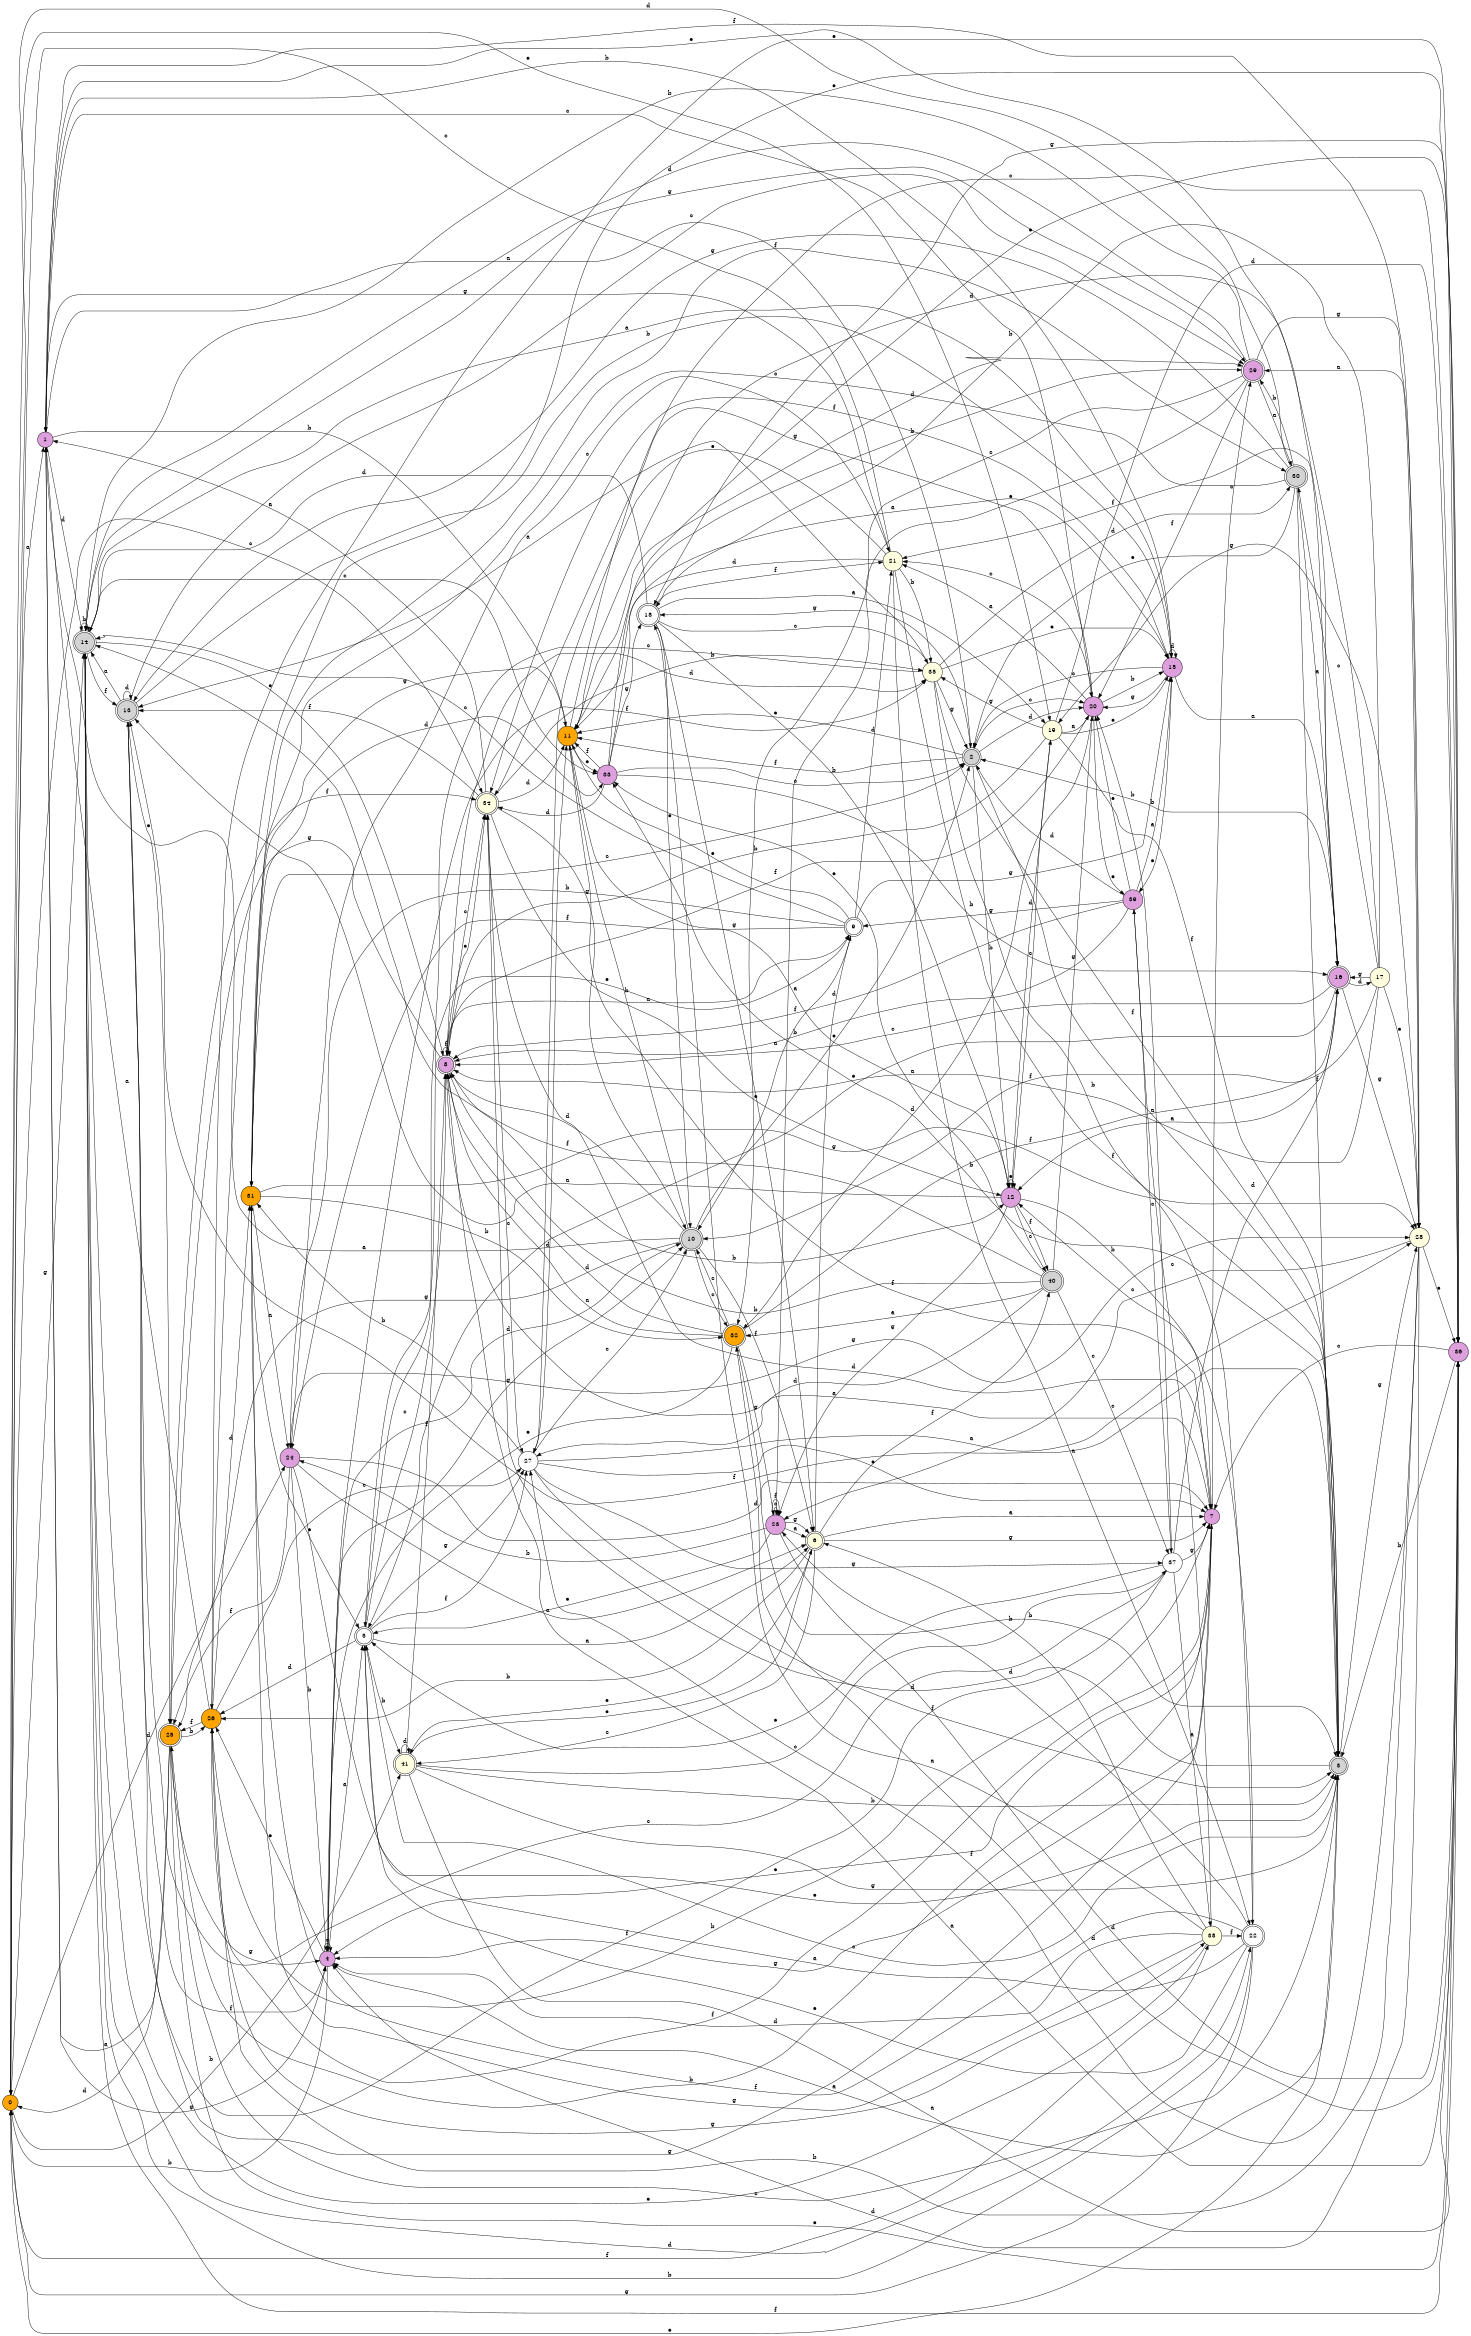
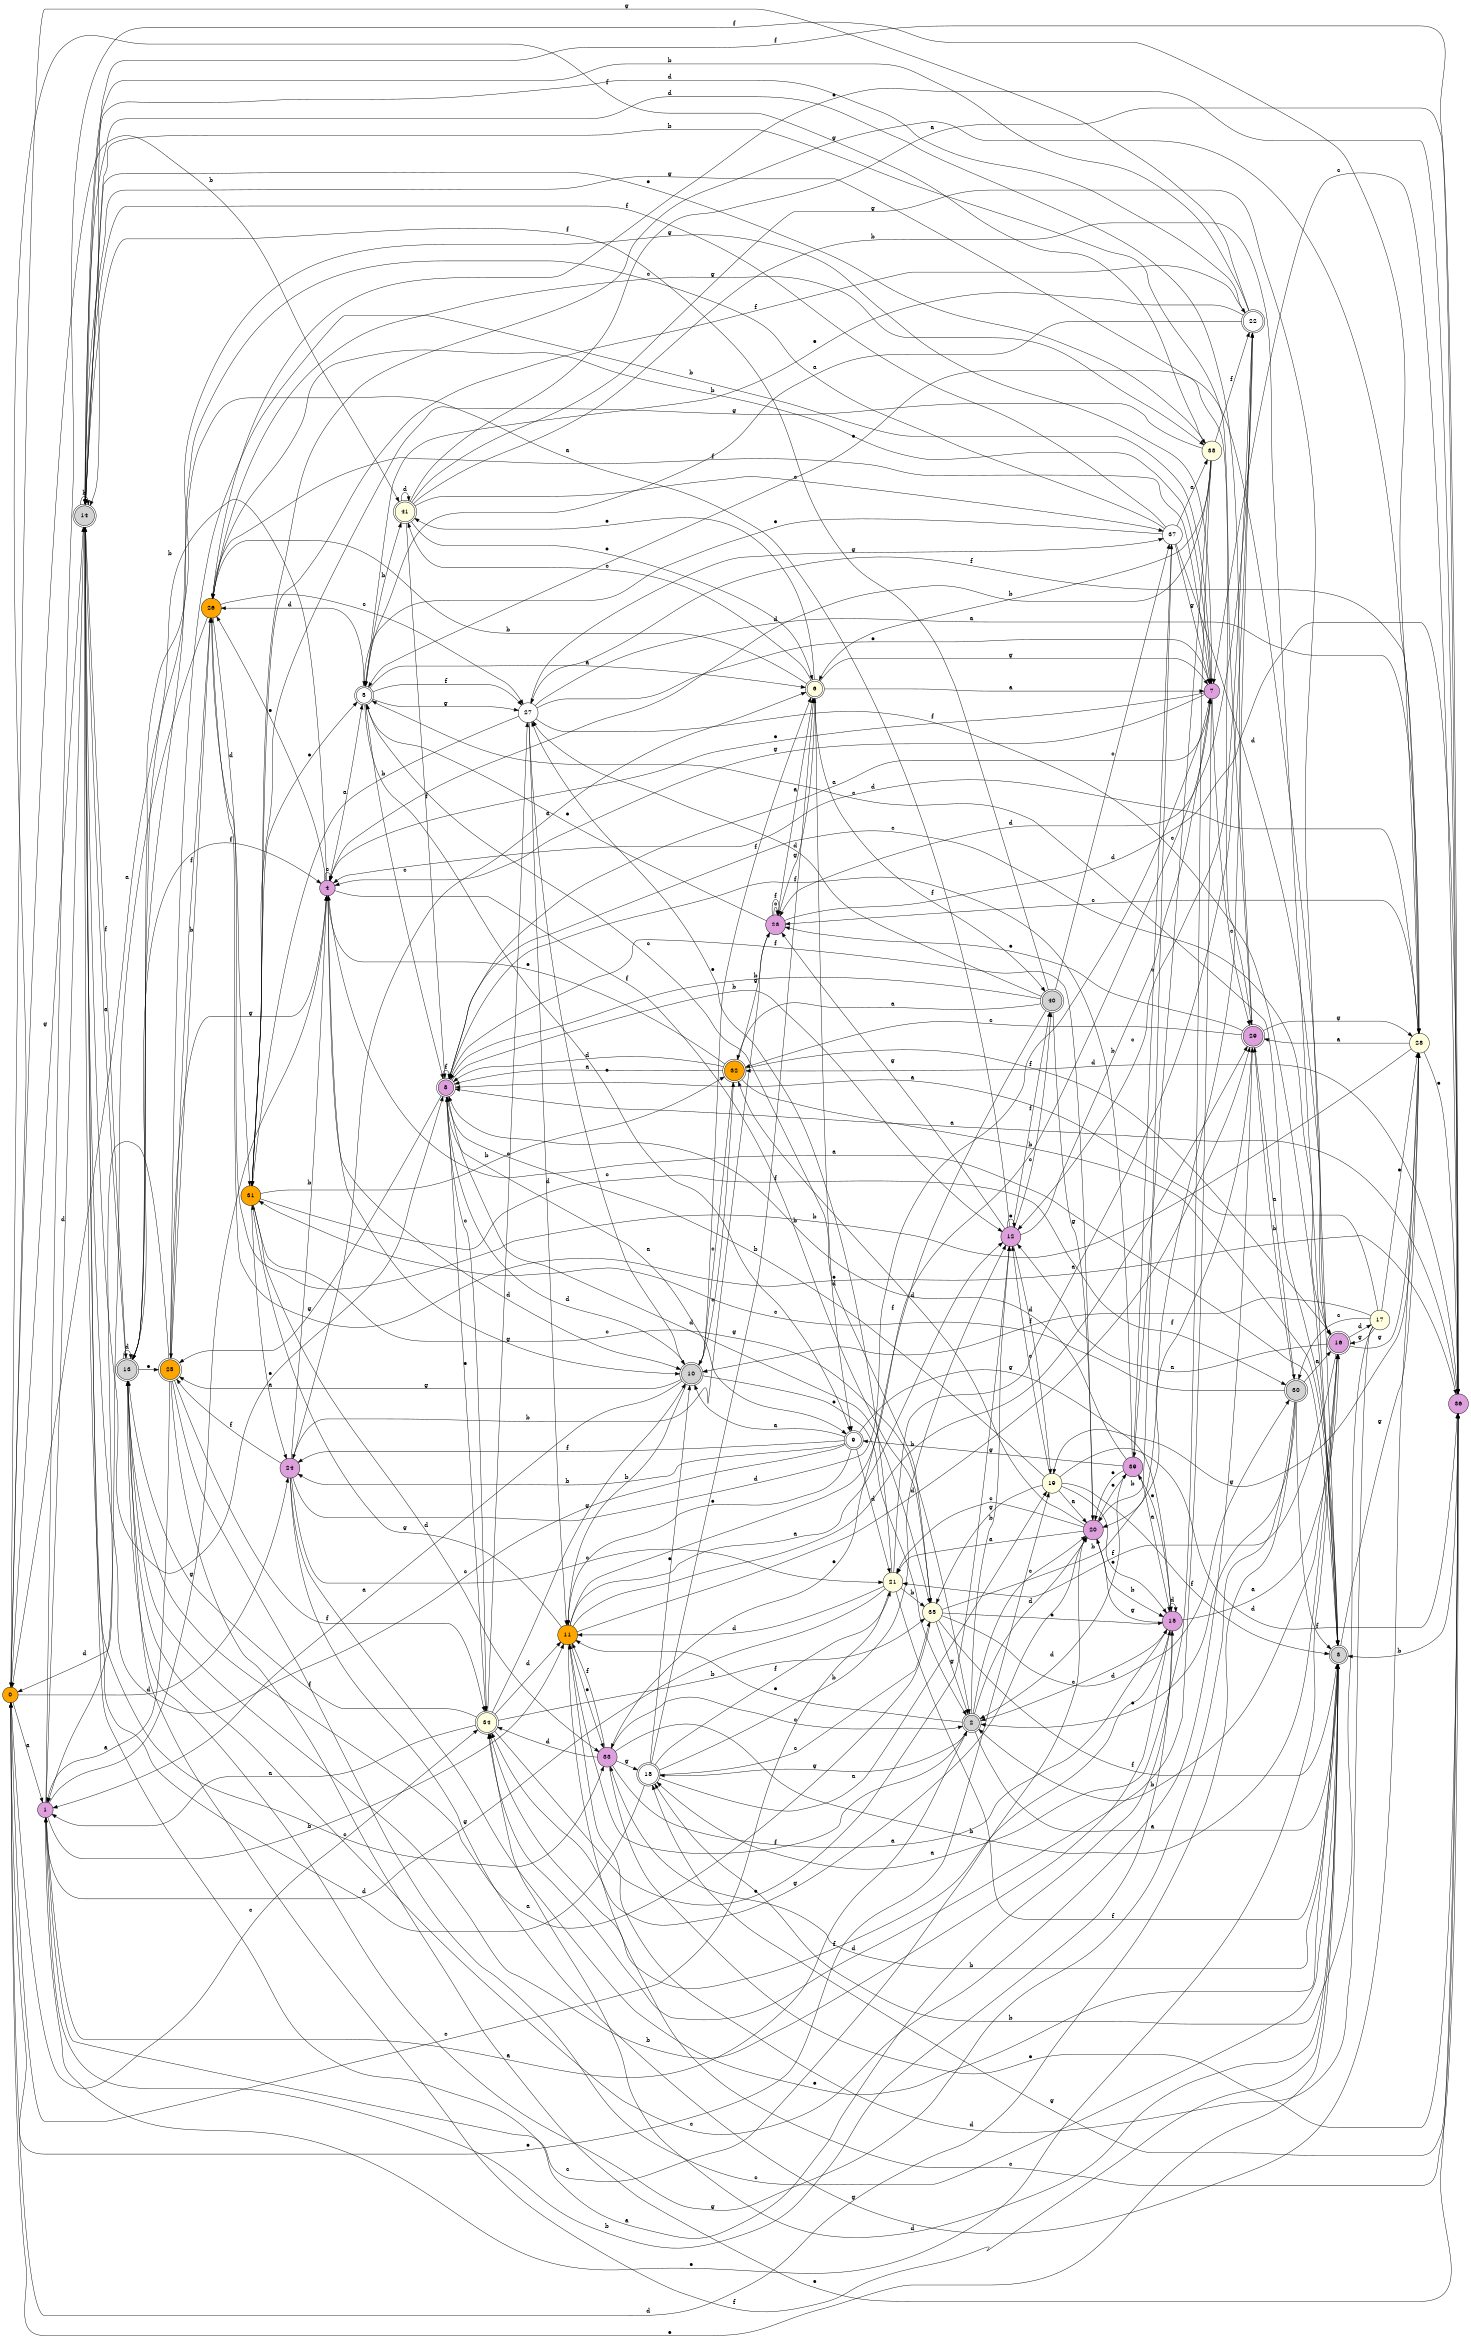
  digraph {
    rankdir=LR
    node [color=black fillcolor=plum shape=circle style=filled]
    n1 [fillcolor=orange label=0]
    n2 [label=1]
    n3 [fillcolor=lightgrey label=14 shape=doublecircle style="rounded,filled"]
    n4 [fillcolor=lightyellow label=19]
    n5 [label=24]
    n6 [fillcolor=lightyellow label=34 shape=doublecircle style="rounded,filled"]
    n7 [fillcolor=lightyellow label=38]
    n8 [fillcolor=lightyellow label=41 shape=doublecircle style="rounded,filled"]
    n9 [fillcolor=lightgrey label=2 shape=doublecircle style="rounded,filled"]
    n10 [label=4]
    n11 [fillcolor=orange label=11]
    n12 [label=16 shape=doublecircle style="rounded,filled"]
    n13 [label=20]
    n14 [fillcolor=lightyellow label=28]
    n15 [fillcolor=lightgrey label=13 shape=doublecircle style="rounded,filled"]
    n16 [label=33]
    n17 [label=8 shape=doublecircle style="rounded,filled"]
    n18 [label=29 shape=doublecircle style="rounded,filled"]
    n19 [label=15]
    n20 [fillcolor=white label=22 shape=doublecircle style="rounded,filled"]
    n21 [fillcolor=lightgrey label=3 shape=doublecircle style="rounded,filled"]
    n22 [label=12]
    n23 [fillcolor=lightyellow label=35]
    n24 [label=36]
    n25 [fillcolor=lightyellow label=6 shape=doublecircle style="rounded,filled"]
    n26 [label=7]
    n27 [fillcolor=orange label=25 shape=doublecircle style="rounded,filled"]
    n28 [fillcolor=lightyellow label=21]
    n29 [fillcolor=lightgrey label=10 shape=doublecircle style="rounded,filled"]
    n30 [fillcolor=white label=27]
    n31 [fillcolor=white label=18 shape=doublecircle style="rounded,filled"]
    n32 [fillcolor=orange label=31]
    n33 [label=39]
    n34 [fillcolor=white label=37]
    n35 [fillcolor=white label=5 shape=doublecircle style="rounded,filled"]
    n36 [fillcolor=orange label=26]
    n37 [fillcolor=lightyellow label=17]
    n38 [fillcolor=orange label=32 shape=doublecircle style="rounded,filled"]
    n39 [label=23]
    n40 [fillcolor=lightgrey label=40 shape=doublecircle style="rounded,filled"]
    n41 [fillcolor=white label=9 shape=doublecircle style="rounded,filled"]
    n42 [fillcolor=lightgrey label=30 shape=doublecircle style="rounded,filled"]
    n1 -> n2 [label=a]
    n1 -> n3 [label=g]
    n1 -> n4 [label=e]
    n1 -> n5 [label=d]
    n1 -> n6 [label=c]
    n1 -> n7 [label=f]
    n1 -> n8 [label=b]
    n2 -> n3 [label=d]
    n2 -> n9 [label=a]
    n2 -> n10 [label=g]
    n2 -> n11 [label=b]
    n2 -> n12 [label=e]
    n2 -> n13 [label=c]
    n2 -> n14 [label=f]
    n3 -> n3 [label=b]
    n3 -> n15 [label=f]
    n3 -> n16 [label=c]
    n3 -> n17 [label=e]
    n3 -> n18 [label=g]
    n3 -> n19 [label=a]
    n3 -> n20 [label=d]
    n4 -> n13 [label=a]
    n4 -> n17 [label=b]
    n4 -> n19 [label=e]
    n4 -> n21 [label=f]
    n4 -> n22 [label=c]
    n4 -> n23 [label=g]
    n4 -> n24 [label=d]
    n5 -> n10 [label=b]
    n5 -> n14 [label=g]
    n5 -> n21 [label=e]
    n5 -> n25 [label=a]
    n5 -> n26 [label=d]
    n5 -> n27 [label=f]
    n5 -> n28 [label=c]
    n6 -> n2 [label=a]
    n6 -> n11 [label=d]
    n6 -> n15 [label=f]
    n6 -> n22 [label=e]
    n6 -> n23 [label=b]
    n6 -> n29 [label=g]
    n6 -> n30 [label=c]
    n7 -> n3 [label=e]
    n7 -> n10 [label=d]
    n7 -> n20 [label=f]
    n7 -> n25 [label=b]
    n7 -> n31 [label=a]
    n7 -> n32 [label=g]
    n7 -> n33 [label=c]
    n8 -> n8 [label=d]
    n8 -> n17 [label=f]
    n8 -> n21 [label=b]
    n8 -> n21 [label=g]
    n8 -> n24 [label=a]
    n8 -> n25 [label=e]
    n8 -> n34 [label=c]
    n9 -> n11 [label=e]
    n9 -> n11 [label=f]
    n9 -> n13 [label=c]
    n9 -> n13 [label=d]
    n9 -> n21 [label=a]
    n9 -> n22 [label=b]
    n9 -> n31 [label=g]
    n10 -> n1 [label=b]
    n10 -> n10 [label=c]
    n10 -> n23 [label=f]
    n10 -> n29 [label=d]
    n10 -> n29 [label=g]
    n10 -> n35 [label=a]
    n10 -> n36 [label=e]
    n11 -> n16 [label=e]
    n11 -> n18 [label=b]
    n11 -> n18 [label=d]
    n11 -> n22 [label=a]
    n11 -> n24 [label=c]
    n11 -> n26 [label=f]
    n11 -> n32 [label=g]
    n12 -> n9 [label=b]
    n12 -> n14 [label=g]
    n12 -> n17 [label=c]
    n12 -> n22 [label=a]
    n12 -> n28 [label=f]
    n12 -> n35 [label=e]
    n12 -> n37 [label=d]
    n13 -> n6 [label=g]
    n13 -> n17 [label=f]
    n13 -> n19 [label=b]
    n13 -> n28 [label=a]
    n13 -> n28 [label=c]
    n13 -> n33 [label=e]
    n13 -> n38 [label=d]
    n14 -> n4 [label=g]
    n14 -> n10 [label=d]
    n14 -> n18 [label=a]
    n14 -> n24 [label=e]
    n14 -> n30 [label=f]
    n14 -> n36 [label=b]
    n14 -> n39 [label=c]
    n15 -> n3 [label=a]
    n15 -> n10 [label=f]
    n15 -> n15 [label=d]
    n15 -> n18 [label=c]
    n15 -> n19 [label=b]
    n15 -> n26 [label=g]
    n15 -> n27 [label=e]
    n16 -> n6 [label=d]
    n16 -> n9 [label=c]
    n16 -> n11 [label=f]
    n16 -> n12 [label=b]
    n16 -> n19 [label=a]
    n16 -> n24 [label=e]
    n16 -> n31 [label=g]
    n17 -> n6 [label=c]
    n17 -> n6 [label=e]
    n17 -> n17 [label=f]
    n17 -> n22 [label=b]
    n17 -> n23 [label=d]
    n17 -> n27 [label=g]
    n17 -> n41 [label=a]
    n18 -> n3 [label=b]
    n18 -> n3 [label=d]
    n18 -> n13 [label=f]
    n18 -> n14 [label=g]
    n18 -> n38 [label=c]
    n18 -> n39 [label=e]
    n18 -> n42 [label=a]
    n19 -> n2 [label=b]
    n19 -> n6 [label=f]
    n19 -> n9 [label=c]
    n19 -> n12 [label=a]
    n19 -> n13 [label=g]
    n19 -> n19 [label=d]
    n19 -> n33 [label=e]
    n20 -> n1 [label=g]
    n20 -> n3 [label=b]
    n20 -> n22 [label=c]
    n20 -> n32 [label=f]
    n20 -> n35 [label=a]
    n20 -> n35 [label=e]
    n20 -> n39 [label=d]
    n21 -> n1 [label=e]
    n21 -> n6 [label=d]
    n21 -> n10 [label=a]
    n21 -> n14 [label=g]
    n21 -> n15 [label=f]
    n21 -> n16 [label=b]
    n21 -> n35 [label=c]
    n22 -> n4 [label=d]
    n22 -> n15 [label=a]
    n22 -> n22 [label=e]
    n22 -> n26 [label=b]
    n22 -> n39 [label=g]
    n22 -> n40 [label=c]
    n22 -> n40 [label=f]
    n23 -> n9 [label=g]
    n23 -> n15 [label=a]
    n23 -> n19 [label=e]
    n23 -> n20 [label=b]
    n23 -> n21 [label=f]
    n23 -> n35 [label=c]
    n23 -> n42 [label=d]
    n24 -> n3 [label=f]
    n24 -> n17 [label=a]
    n24 -> n21 [label=b]
    n24 -> n26 [label=c]
    n24 -> n31 [label=g]
    n24 -> n36 [label=e]
    n24 -> n38 [label=d]
    n25 -> n8 [label=c]
    n25 -> n8 [label=e]
    n25 -> n26 [label=a]
    n25 -> n26 [label=g]
    n25 -> n36 [label=b]
    n25 -> n40 [label=f]
    n25 -> n41 [label=d]
    n26 -> n6 [label=d]
    n26 -> n10 [label=e]
    n26 -> n10 [label=g]
    n26 -> n17 [label=a]
    n26 -> n18 [label=c]
-   n26 -> n27 [label=b]
+   n27 -> n26 [label=b]
    n26 -> n36 [label=f]
    n27 -> n1 [label=d]
    n27 -> n2 [label=a]
    n27 -> n6 [label=f]
    n27 -> n10 [label=g]
    n27 -> n21 [label=c]
    n27 -> n24 [label=e]
    n27 -> n36 [label=b]
    n28 -> n1 [label=c]
    n28 -> n2 [label=g]
    n28 -> n11 [label=d]
    n28 -> n20 [label=a]
    n28 -> n21 [label=f]
    n28 -> n23 [label=b]
    n28 -> n30 [label=e]
    n29 -> n2 [label=a]
    n29 -> n9 [label=e]
    n29 -> n11 [label=b]
    n29 -> n17 [label=d]
    n29 -> n25 [label=f]
    n29 -> n27 [label=g]
    n29 -> n38 [label=c]
    n30 -> n11 [label=d]
    n30 -> n14 [label=a]
    n30 -> n21 [label=f]
    n30 -> n26 [label=e]
    n30 -> n29 [label=c]
    n30 -> n32 [label=b]
    n30 -> n34 [label=g]
    n31 -> n3 [label=d]
    n31 -> n4 [label=a]
    n31 -> n22 [label=b]
    n31 -> n23 [label=c]
    n31 -> n25 [label=g]
    n31 -> n28 [label=f]
    n31 -> n29 [label=e]
    n32 -> n5 [label=a]
    n32 -> n9 [label=c]
    n32 -> n14 [label=g]
    n32 -> n16 [label=d]
    n32 -> n35 [label=e]
    n32 -> n38 [label=b]
    n32 -> n42 [label=f]
    n33 -> n9 [label=d]
    n33 -> n13 [label=e]
    n33 -> n17 [label=b]
    n33 -> n17 [label=f]
    n33 -> n19 [label=a]
    n33 -> n34 [label=c]
    n33 -> n41 [label=g]
    n34 -> n3 [label=f]
    n34 -> n7 [label=a]
    n34 -> n12 [label=d]
    n34 -> n13 [label=b]
    n34 -> n15 [label=c]
    n34 -> n26 [label=g]
    n34 -> n35 [label=e]
    n35 -> n8 [label=b]
    n35 -> n17 [label=c]
    n35 -> n25 [label=a]
    n35 -> n30 [label=f]
    n35 -> n30 [label=g]
    n35 -> n36 [label=d]
    n35 -> n41 [label=e]
    n36 -> n2 [label=a]
    n36 -> n7 [label=g]
    n36 -> n24 [label=e]
    n36 -> n26 [label=b]
    n36 -> n27 [label=f]
    n36 -> n30 [label=c]
    n36 -> n32 [label=d]
    n37 -> n11 [label=d]
    n37 -> n12 [label=g]
    n37 -> n14 [label=e]
    n37 -> n17 [label=a]
    n37 -> n29 [label=f]
    n37 -> n31 [label=b]
    n37 -> n42 [label=c]
    n38 -> n10 [label=e]
    n38 -> n12 [label=f]
    n38 -> n17 [label=a]
    n38 -> n17 [label=d]
    n38 -> n21 [label=b]
    n38 -> n29 [label=c]
    n38 -> n39 [label=g]
    n39 -> n5 [label=b]
    n39 -> n24 [label=d]
    n39 -> n25 [label=a]
    n39 -> n25 [label=g]
    n39 -> n35 [label=e]
    n39 -> n39 [label=c]
    n39 -> n39 [label=f]
    n40 -> n3 [label=f]
    n40 -> n13 [label=g]
    n40 -> n16 [label=e]
    n40 -> n17 [label=b]
    n40 -> n30 [label=d]
    n40 -> n34 [label=c]
    n40 -> n38 [label=a]
    n41 -> n3 [label=c]
    n41 -> n5 [label=b]
    n41 -> n5 [label=f]
    n41 -> n11 [label=e]
    n41 -> n19 [label=g]
    n41 -> n28 [label=d]
    n41 -> n29 [label=a]
    n42 -> n1 [label=d]
    n42 -> n9 [label=e]
    n42 -> n12 [label=a]
    n42 -> n15 [label=g]
    n42 -> n18 [label=b]
    n42 -> n21 [label=f]
    n42 -> n32 [label=c]
  }
